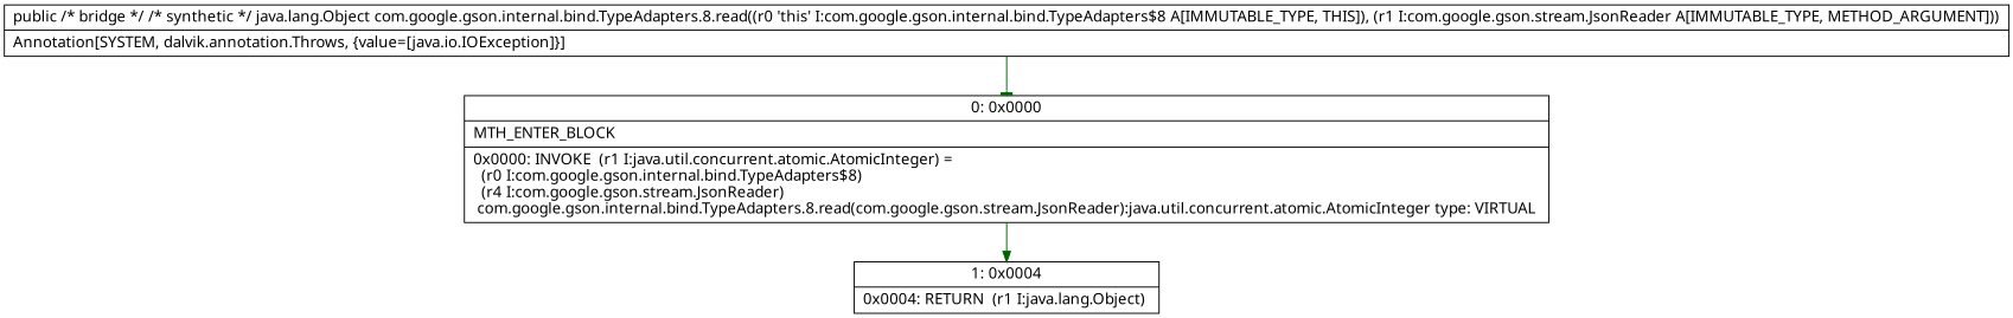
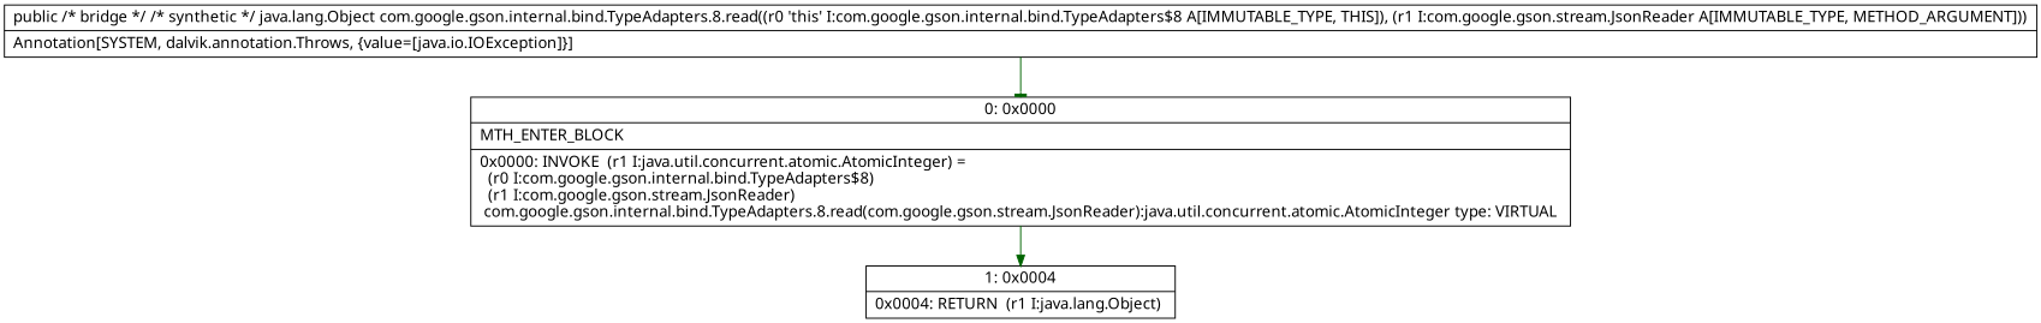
  digraph {
    fontname="Noto Sans"
    node [shape=record fontname="Noto Sans"]
    edge [color=darkgreen fontname="Noto Sans"]
-   n1 [label="{0\:\ 0x0000|MTH_ENTER_BLOCK\l|0x0000: INVOKE  (r1 I:java.util.concurrent.atomic.AtomicInteger) = \l  (r0 I:com.google.gson.internal.bind.TypeAdapters$8)\l  (r4 I:com.google.gson.stream.JsonReader)\l com.google.gson.internal.bind.TypeAdapters.8.read(com.google.gson.stream.JsonReader):java.util.concurrent.atomic.AtomicInteger type: VIRTUAL \l}"]
+   n1 [label="{0\:\ 0x0000|MTH_ENTER_BLOCK\l|0x0000: INVOKE  (r1 I:java.util.concurrent.atomic.AtomicInteger) = \l  (r0 I:com.google.gson.internal.bind.TypeAdapters$8)\l  (r1 I:com.google.gson.stream.JsonReader)\l com.google.gson.internal.bind.TypeAdapters.8.read(com.google.gson.stream.JsonReader):java.util.concurrent.atomic.AtomicInteger type: VIRTUAL \l}"]
    n2 [label="{1\:\ 0x0004|0x0004: RETURN  (r1 I:java.lang.Object) \l}"]
    n3 [label="{public \/* bridge *\/ \/* synthetic *\/ java.lang.Object com.google.gson.internal.bind.TypeAdapters.8.read((r0 'this' I:com.google.gson.internal.bind.TypeAdapters$8 A[IMMUTABLE_TYPE, THIS]), (r1 I:com.google.gson.stream.JsonReader A[IMMUTABLE_TYPE, METHOD_ARGUMENT]))  | Annotation[SYSTEM, dalvik.annotation.Throws, \{value=[java.io.IOException]\}]\l}"]
    n1 -> n2 [arrowhead=normal]
    n3 -> n1 [arrowhead=tee]
  }
